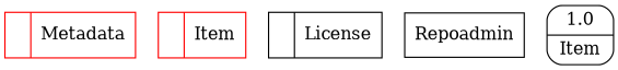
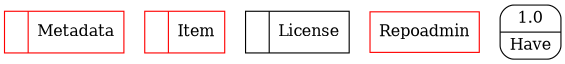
  digraph {
    node [shape=record]
    n1 [color=red label="<f0>  |<f1> Metadata "]
    n2 [color=red label="<f0>  |<f1> Item "]
    n3 [label="<f0>  |<f1> License "]
-   n4 [label=Repoadmin shape=box]
-   n5 [label="{<f0> 1.0|<f1> Item }" shape=Mrecord]
+   n4 [label=Repoadmin shape=box color=red]
+   n5 [label="{<f0> 1.0|<f1> Have }" shape=Mrecord]
  }
